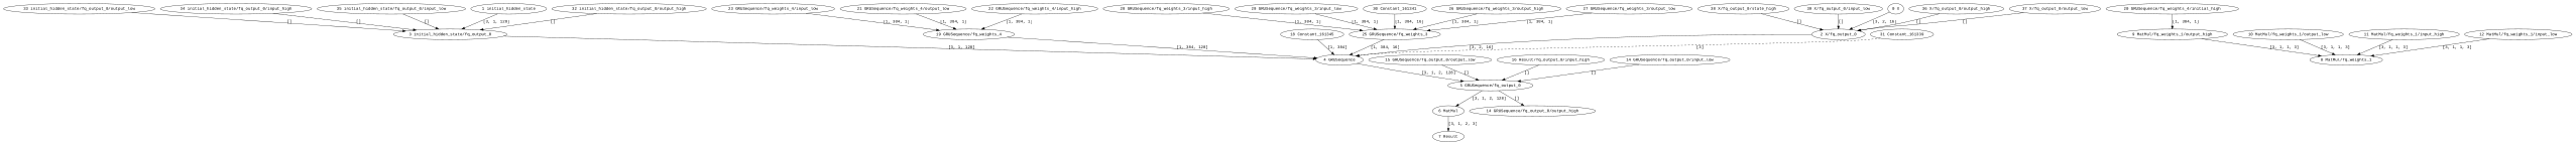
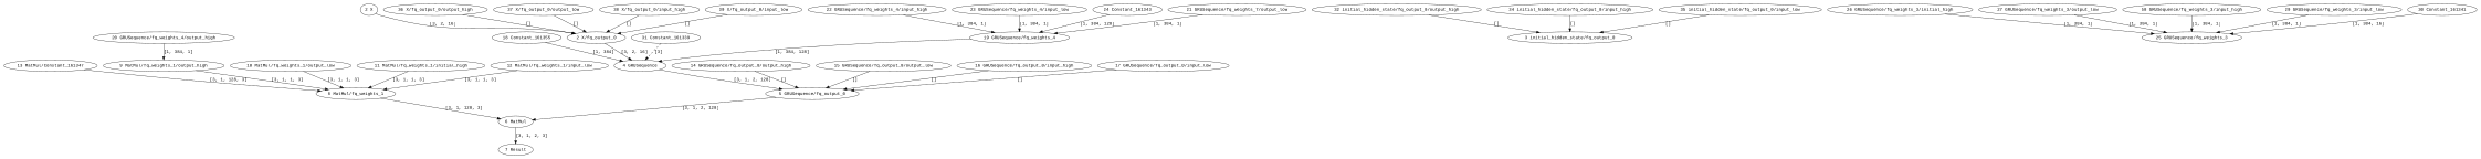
  strict digraph {
    fontname="Liberation Mono"
    node [fontname="Liberation Mono" type=Constant]
    edge [fontname="Liberation Mono" style=solid]
-   "0 X" [type=Parameter]
+   "0 X" [type=Parameter label="2 X"]
    "2 X/fq_output_0" [type=FakeQuantize]
    "4 GRUSequence" [type=GRUSequence]
-   "1 initial_hidden_state" [type=Parameter]
    "3 initial_hidden_state/fq_output_0" [type=FakeQuantize]
    "5 GRUSequence/fq_output_0" [type=FakeQuantize]
    "6 MatMul" [type=MatMul]
    "7 Result" [type=Result]
    "8 MatMul/fq_weights_1" [type=FakeQuantize]
    "9 MatMul/fq_weights_1/output_high"
    "10 MatMul/fq_weights_1/output_low"
-   "11 MatMul/fq_weights_1/input_high"
+   "11 MatMul/fq_weights_1/input_high" [label="11 MatMul/fq_weights_1/initial_high"]
    "12 MatMul/fq_weights_1/input_low"
+   "13 MatMul/Constant_161347"
    "14 GRUSequence/fq_output_0/output_high"
    "15 GRUSequence/fq_output_0/output_low"
-   "16 GRUSequence/fq_output_0/input_high" [label="16 Result/fq_output_0/input_high"]
-   "17 GRUSequence/fq_output_0/input_low" [label="14 GRUSequence/fq_output_0/input_low"]
-   "18 Constant_161345"
+   "16 GRUSequence/fq_output_0/input_high"
+   "17 GRUSequence/fq_output_0/input_low"
+   "18 Constant_161345" [label="18 Constant_161355"]
    "19 GRUSequence/fq_weights_4" [type=FakeQuantize]
-   "20 GRUSequence/fq_weights_4/output_high" [label="20 GRUSequence/fq_weights_4/initial_high"]
-   "21 GRUSequence/fq_weights_4/output_low"
+   "20 GRUSequence/fq_weights_4/output_high"
+   "21 GRUSequence/fq_weights_4/output_low" [label="21 GRUSequence/fq_weights_7/output_low"]
    "22 GRUSequence/fq_weights_4/input_high"
    "23 GRUSequence/fq_weights_4/input_low"
+   "24 Constant_161343"
    "25 GRUSequence/fq_weights_3" [type=FakeQuantize]
-   "26 GRUSequence/fq_weights_3/output_high"
+   "26 GRUSequence/fq_weights_3/output_high" [label="26 GRUSequence/fq_weights_3/initial_high"]
    "27 GRUSequence/fq_weights_3/output_low"
-   "28 GRUSequence/fq_weights_3/input_high"
+   "28 GRUSequence/fq_weights_3/input_high" [label="58 GRUSequence/fq_weights_3/input_high"]
    "29 GRUSequence/fq_weights_3/input_low"
    "30 Constant_161341"
    "31 Constant_161339"
    "32 initial_hidden_state/fq_output_0/output_high"
-   "33 initial_hidden_state/fq_output_0/output_low"
    "34 initial_hidden_state/fq_output_0/input_high"
    "35 initial_hidden_state/fq_output_0/input_low"
    "36 X/fq_output_0/output_high"
    "37 X/fq_output_0/output_low"
-   "38 X/fq_output_0/input_high" [label="38 X/fq_output_0/state_high"]
+   "38 X/fq_output_0/input_high"
    "39 X/fq_output_0/input_low"
    "0 X" -> "2 X/fq_output_0" [label="[3, 2, 16]"]
    "2 X/fq_output_0" -> "4 GRUSequence" [label="[3, 2, 16]"]
    "4 GRUSequence" -> "5 GRUSequence/fq_output_0" [label="[3, 1, 2, 128]"]
-   "1 initial_hidden_state" -> "3 initial_hidden_state/fq_output_0" [label="[3, 1, 128]"]
-   "3 initial_hidden_state/fq_output_0" -> "4 GRUSequence" [label="[3, 1, 128]"]
    "5 GRUSequence/fq_output_0" -> "6 MatMul" [label="[3, 1, 2, 128]"]
    "6 MatMul" -> "7 Result" [label="[3, 1, 2, 3]"]
+   "8 MatMul/fq_weights_1" -> "6 MatMul" [label="[3, 1, 128, 3]"]
    "9 MatMul/fq_weights_1/output_high" -> "8 MatMul/fq_weights_1" [label="[3, 1, 1, 3]"]
    "10 MatMul/fq_weights_1/output_low" -> "8 MatMul/fq_weights_1" [label="[3, 1, 1, 3]"]
    "11 MatMul/fq_weights_1/input_high" -> "8 MatMul/fq_weights_1" [label="[3, 1, 1, 3]"]
    "12 MatMul/fq_weights_1/input_low" -> "8 MatMul/fq_weights_1" [label="[3, 1, 1, 3]"]
-   "5 GRUSequence/fq_output_0" -> "14 GRUSequence/fq_output_0/output_high" [label="[]"]
+   "13 MatMul/Constant_161347" -> "8 MatMul/fq_weights_1" [label="[3, 1, 128, 3]"]
+   "14 GRUSequence/fq_output_0/output_high" -> "5 GRUSequence/fq_output_0" [label="[]"]
    "15 GRUSequence/fq_output_0/output_low" -> "5 GRUSequence/fq_output_0" [label="[]"]
    "16 GRUSequence/fq_output_0/input_high" -> "5 GRUSequence/fq_output_0" [label="[]"]
    "17 GRUSequence/fq_output_0/input_low" -> "5 GRUSequence/fq_output_0" [label="[]"]
    "18 Constant_161345" -> "4 GRUSequence" [label="[1, 384]"]
    "19 GRUSequence/fq_weights_4" -> "4 GRUSequence" [label="[1, 384, 128]"]
    "20 GRUSequence/fq_weights_4/output_high" -> "9 MatMul/fq_weights_1/output_high" [label="[1, 384, 1]"]
    "21 GRUSequence/fq_weights_4/output_low" -> "19 GRUSequence/fq_weights_4" [label="[1, 384, 1]"]
    "22 GRUSequence/fq_weights_4/input_high" -> "19 GRUSequence/fq_weights_4" [label="[1, 384, 1]"]
    "23 GRUSequence/fq_weights_4/input_low" -> "19 GRUSequence/fq_weights_4" [label="[1, 384, 1]"]
-   "25 GRUSequence/fq_weights_3" -> "4 GRUSequence" [label="[1, 384, 16]"]
+   "24 Constant_161343" -> "19 GRUSequence/fq_weights_4" [label="[1, 384, 128]"]
    "26 GRUSequence/fq_weights_3/output_high" -> "25 GRUSequence/fq_weights_3" [label="[1, 384, 1]"]
    "27 GRUSequence/fq_weights_3/output_low" -> "25 GRUSequence/fq_weights_3" [label="[1, 384, 1]"]
    "28 GRUSequence/fq_weights_3/input_high" -> "25 GRUSequence/fq_weights_3" [label="[1, 384, 1]"]
    "29 GRUSequence/fq_weights_3/input_low" -> "25 GRUSequence/fq_weights_3" [label="[1, 384, 1]"]
    "30 Constant_161341" -> "25 GRUSequence/fq_weights_3" [label="[1, 384, 16]"]
    "31 Constant_161339" -> "4 GRUSequence" [label="[3]" style=dashed]
    "32 initial_hidden_state/fq_output_0/output_high" -> "3 initial_hidden_state/fq_output_0" [label="[]"]
-   "33 initial_hidden_state/fq_output_0/output_low" -> "3 initial_hidden_state/fq_output_0" [label="[]"]
    "34 initial_hidden_state/fq_output_0/input_high" -> "3 initial_hidden_state/fq_output_0" [label="[]"]
    "35 initial_hidden_state/fq_output_0/input_low" -> "3 initial_hidden_state/fq_output_0" [label="[]"]
    "36 X/fq_output_0/output_high" -> "2 X/fq_output_0" [label="[]"]
    "37 X/fq_output_0/output_low" -> "2 X/fq_output_0" [label="[]"]
    "38 X/fq_output_0/input_high" -> "2 X/fq_output_0" [label="[]"]
    "39 X/fq_output_0/input_low" -> "2 X/fq_output_0" [label="[]"]
  }
